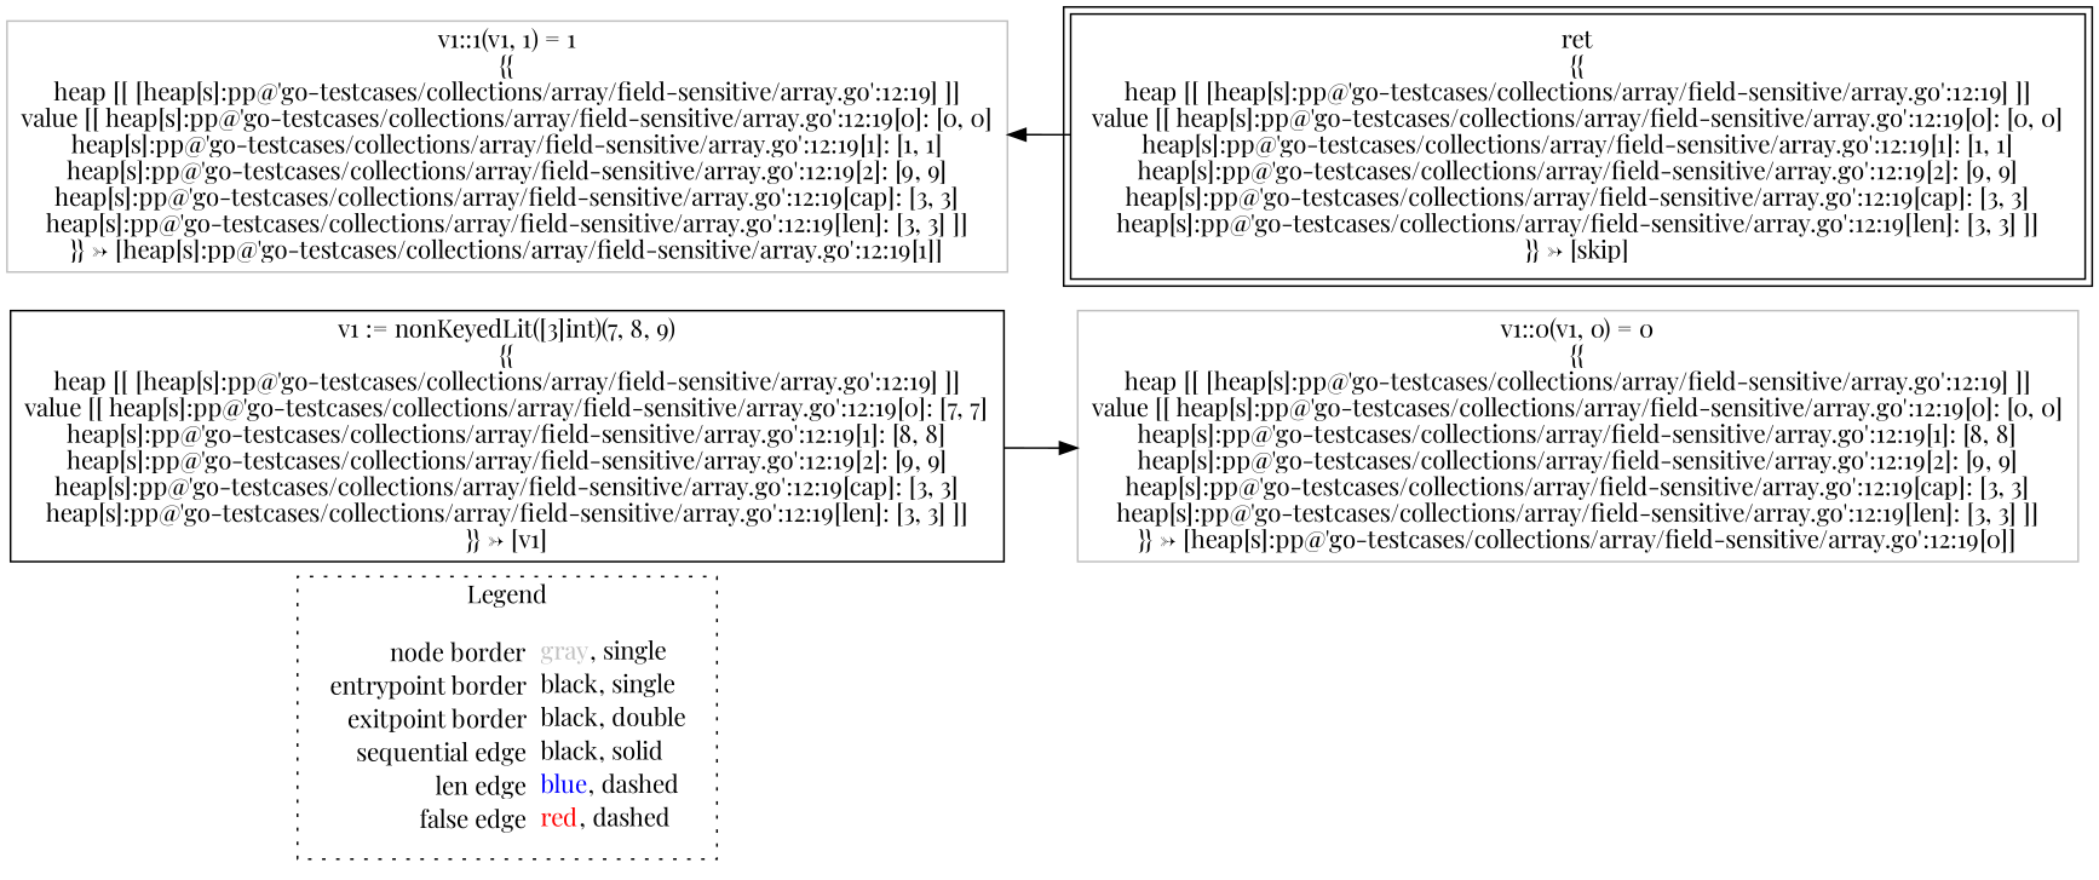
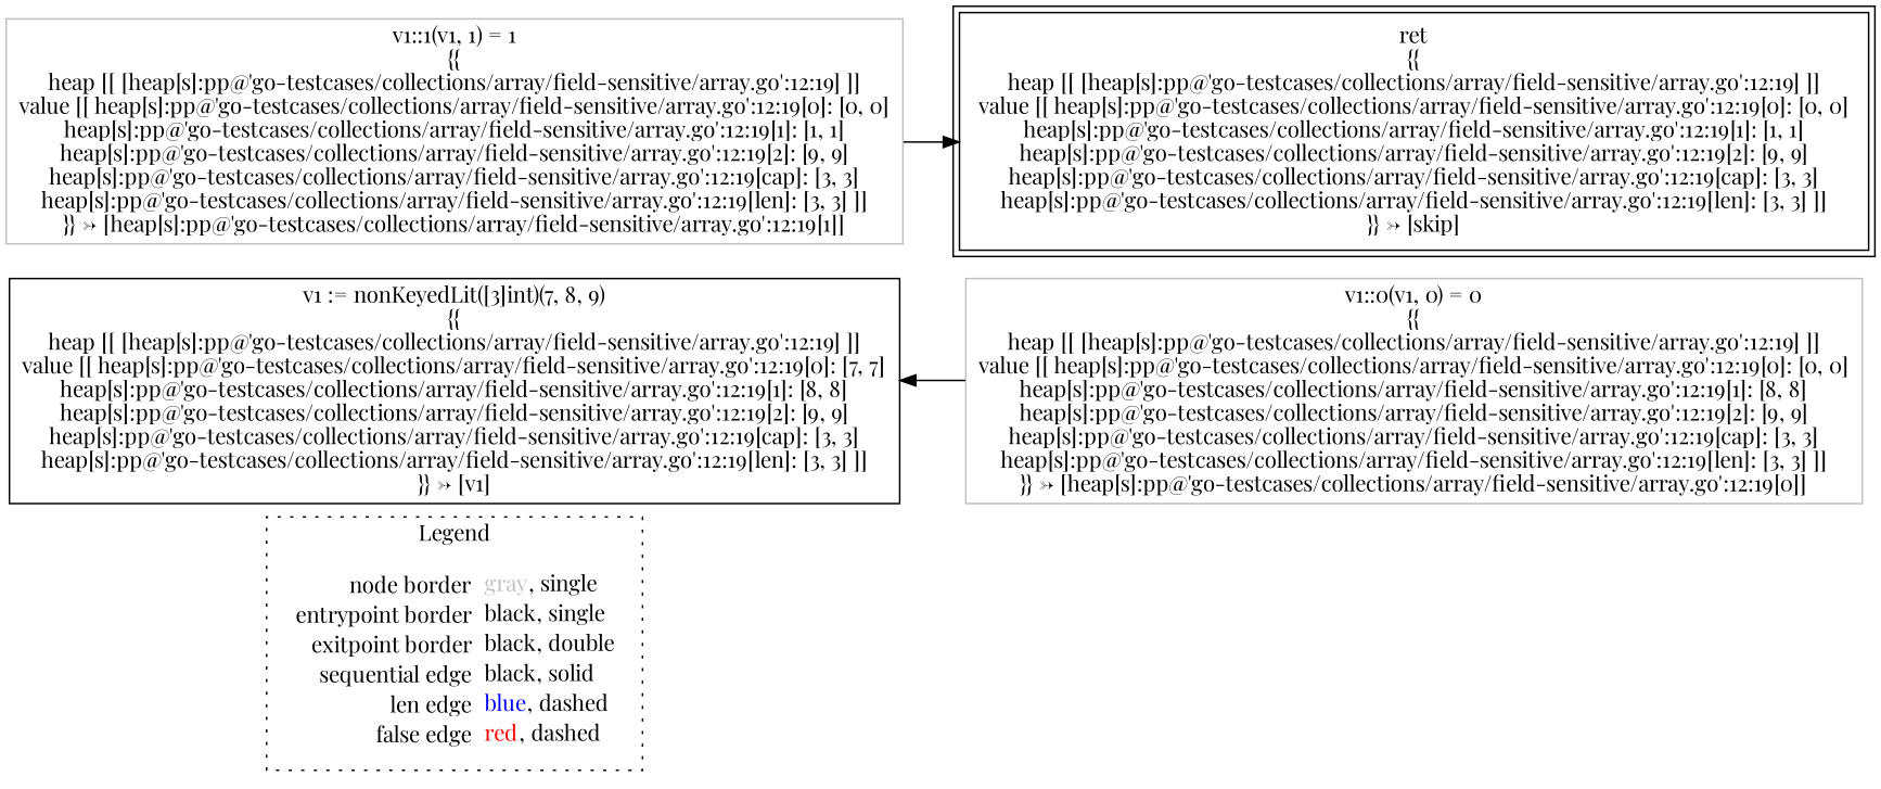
  digraph {
    fontname="Playfair Display"
    rankdir=LR
    node [fontname="Playfair Display" shape=rect color=black]
    edge [color=black fontname="Playfair Display"]
    n1 [label=<<table border="0" cellpadding="2" cellspacing="0" cellborder="0"><tr><td align="right">node border&nbsp;</td><td align="left"><font color="gray">gray</font>, single</td></tr><tr><td align="right">entrypoint border&nbsp;</td><td align="left"><font color="black">black</font>, single</td></tr><tr><td align="right">exitpoint border&nbsp;</td><td align="left"><font color="black">black</font>, double</td></tr><tr><td align="right">sequential edge&nbsp;</td><td align="left"><font color="black">black</font>, solid</td></tr><tr><td align="right">len edge&nbsp;</td><td align="left"><font color="blue">blue</font>, dashed</td></tr><tr><td align="right">false edge&nbsp;</td><td align="left"><font color="red">red</font>, dashed</td></tr></table>> shape=plaintext color=""]
    n2 [label=<v1 := nonKeyedLit([3]int)(7, 8, 9)<BR/>{{<BR/>heap [[ [heap[s]:pp@'go-testcases/collections/array/field-sensitive/array.go':12:19] ]]<BR/>value [[ heap[s]:pp@'go-testcases/collections/array/field-sensitive/array.go':12:19[0]: [7, 7]<BR/>heap[s]:pp@'go-testcases/collections/array/field-sensitive/array.go':12:19[1]: [8, 8]<BR/>heap[s]:pp@'go-testcases/collections/array/field-sensitive/array.go':12:19[2]: [9, 9]<BR/>heap[s]:pp@'go-testcases/collections/array/field-sensitive/array.go':12:19[cap]: [3, 3]<BR/>heap[s]:pp@'go-testcases/collections/array/field-sensitive/array.go':12:19[len]: [3, 3] ]]<BR/>}} -&gt; [v1]>]
    n3 [color=gray label=<v1::0(v1, 0) = 0<BR/>{{<BR/>heap [[ [heap[s]:pp@'go-testcases/collections/array/field-sensitive/array.go':12:19] ]]<BR/>value [[ heap[s]:pp@'go-testcases/collections/array/field-sensitive/array.go':12:19[0]: [0, 0]<BR/>heap[s]:pp@'go-testcases/collections/array/field-sensitive/array.go':12:19[1]: [8, 8]<BR/>heap[s]:pp@'go-testcases/collections/array/field-sensitive/array.go':12:19[2]: [9, 9]<BR/>heap[s]:pp@'go-testcases/collections/array/field-sensitive/array.go':12:19[cap]: [3, 3]<BR/>heap[s]:pp@'go-testcases/collections/array/field-sensitive/array.go':12:19[len]: [3, 3] ]]<BR/>}} -&gt; [heap[s]:pp@'go-testcases/collections/array/field-sensitive/array.go':12:19[0]]>]
    n4 [color=gray label=<v1::1(v1, 1) = 1<BR/>{{<BR/>heap [[ [heap[s]:pp@'go-testcases/collections/array/field-sensitive/array.go':12:19] ]]<BR/>value [[ heap[s]:pp@'go-testcases/collections/array/field-sensitive/array.go':12:19[0]: [0, 0]<BR/>heap[s]:pp@'go-testcases/collections/array/field-sensitive/array.go':12:19[1]: [1, 1]<BR/>heap[s]:pp@'go-testcases/collections/array/field-sensitive/array.go':12:19[2]: [9, 9]<BR/>heap[s]:pp@'go-testcases/collections/array/field-sensitive/array.go':12:19[cap]: [3, 3]<BR/>heap[s]:pp@'go-testcases/collections/array/field-sensitive/array.go':12:19[len]: [3, 3] ]]<BR/>}} -&gt; [heap[s]:pp@'go-testcases/collections/array/field-sensitive/array.go':12:19[1]]>]
    n5 [label=<ret<BR/>{{<BR/>heap [[ [heap[s]:pp@'go-testcases/collections/array/field-sensitive/array.go':12:19] ]]<BR/>value [[ heap[s]:pp@'go-testcases/collections/array/field-sensitive/array.go':12:19[0]: [0, 0]<BR/>heap[s]:pp@'go-testcases/collections/array/field-sensitive/array.go':12:19[1]: [1, 1]<BR/>heap[s]:pp@'go-testcases/collections/array/field-sensitive/array.go':12:19[2]: [9, 9]<BR/>heap[s]:pp@'go-testcases/collections/array/field-sensitive/array.go':12:19[cap]: [3, 3]<BR/>heap[s]:pp@'go-testcases/collections/array/field-sensitive/array.go':12:19[len]: [3, 3] ]]<BR/>}} -&gt; [skip]> peripheries=2]
    subgraph cluster_1 {
      label=Legend
      style=dotted
      n1
    }
-   n2 -> n3
-   n5 -> n4
+   n3 -> n2
+   n4 -> n5
  }
